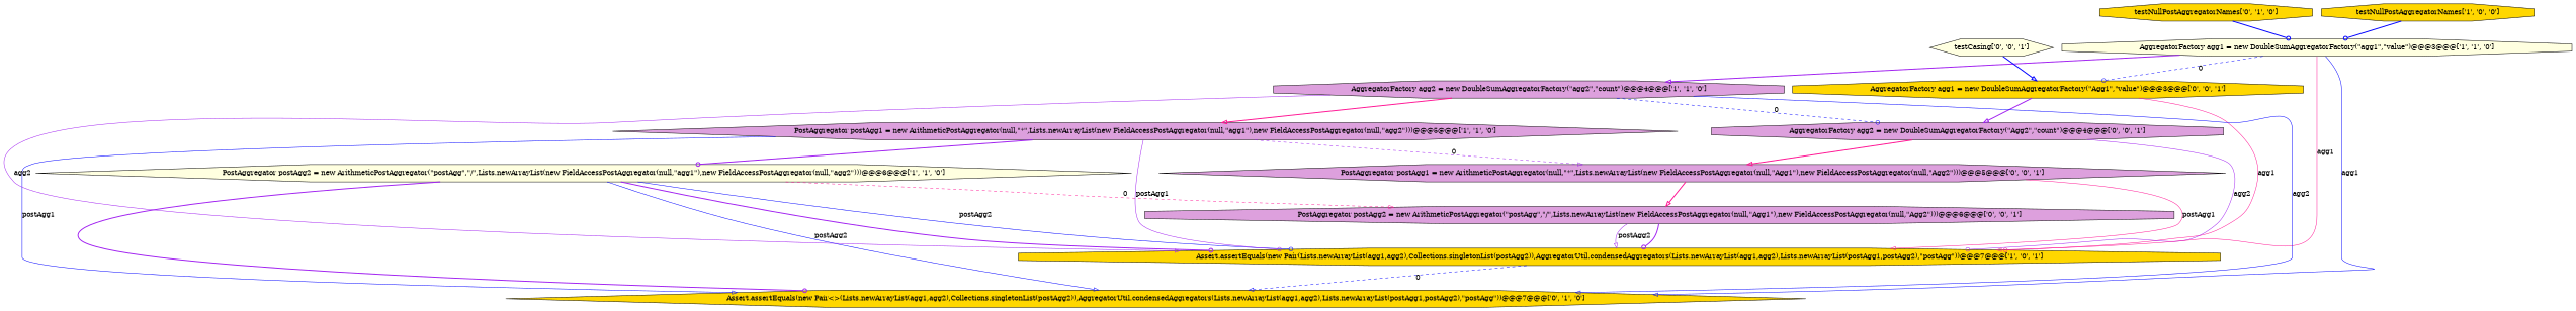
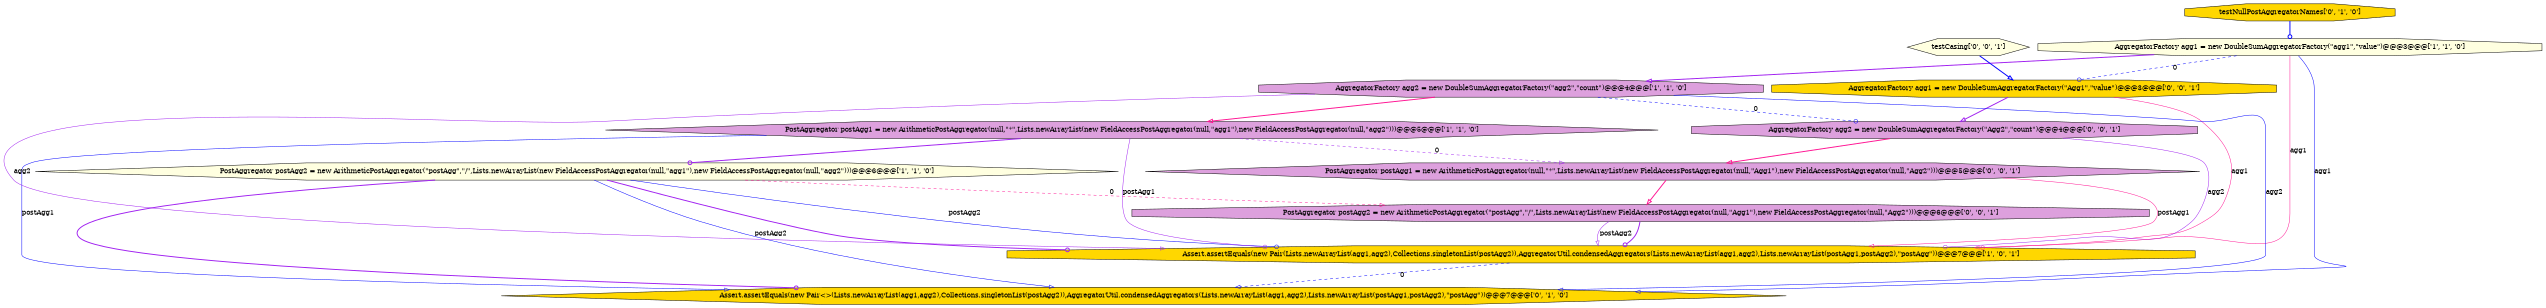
  digraph {
    node [fillcolor=plum shape=octagon style=filled]
    edge [style=bold color=purple arrowhead=onormal]
    n1 [label="PostAggregator postAgg2 = new ArithmeticPostAggregator(\"postAgg\",\"/\",Lists.newArrayList(new FieldAccessPostAggregator(null,\"Agg1\"),new FieldAccessPostAggregator(null,\"Agg2\")))@@@6@@@['0', '0', '1']"]
    n2 [fillcolor=gold label="Assert.assertEquals(new Pair(Lists.newArrayList(agg1,agg2),Collections.singletonList(postAgg2)),AggregatorUtil.condensedAggregators(Lists.newArrayList(agg1,agg2),Lists.newArrayList(postAgg1,postAgg2),\"postAgg\"))@@@7@@@['1', '0', '1']"]
    n3 [fillcolor=gold label="AggregatorFactory agg1 = new DoubleSumAggregatorFactory(\"Agg1\",\"value\")@@@3@@@['0', '0', '1']"]
    n4 [label="AggregatorFactory agg2 = new DoubleSumAggregatorFactory(\"Agg2\",\"count\")@@@4@@@['0', '0', '1']"]
    n5 [fillcolor=lightyellow label="PostAggregator postAgg2 = new ArithmeticPostAggregator(\"postAgg\",\"/\",Lists.newArrayList(new FieldAccessPostAggregator(null,\"agg1\"),new FieldAccessPostAggregator(null,\"agg2\")))@@@6@@@['1', '1', '0']" shape=hexagon]
    n6 [fillcolor=gold label="Assert.assertEquals(new Pair<>(Lists.newArrayList(agg1,agg2),Collections.singletonList(postAgg2)),AggregatorUtil.condensedAggregators(Lists.newArrayList(agg1,agg2),Lists.newArrayList(postAgg1,postAgg2),\"postAgg\"))@@@7@@@['0', '1', '0']" shape=hexagon]
    n7 [label="PostAggregator postAgg1 = new ArithmeticPostAggregator(null,\"*\",Lists.newArrayList(new FieldAccessPostAggregator(null,\"agg1\"),new FieldAccessPostAggregator(null,\"agg2\")))@@@5@@@['1', '1', '0']" shape=hexagon]
    n8 [label="PostAggregator postAgg1 = new ArithmeticPostAggregator(null,\"*\",Lists.newArrayList(new FieldAccessPostAggregator(null,\"Agg1\"),new FieldAccessPostAggregator(null,\"Agg2\")))@@@5@@@['0', '0', '1']" shape=hexagon]
    n9 [fillcolor=gold label="testNullPostAggregatorNames['0', '1', '0']"]
    n10 [fillcolor=lightyellow label="AggregatorFactory agg1 = new DoubleSumAggregatorFactory(\"agg1\",\"value\")@@@3@@@['1', '1', '0']"]
    n11 [label="AggregatorFactory agg2 = new DoubleSumAggregatorFactory(\"agg2\",\"count\")@@@4@@@['1', '1', '0']"]
-   n12 [fillcolor=gold label="testNullPostAggregatorNames['1', '0', '0']"]
    n13 [fillcolor=lightyellow label="testCasing['0', '0', '1']" shape=hexagon]
    n1 -> n2 [arrowhead=odot]
    n1 -> n2 [label=postAgg2 style=solid]
    n2 -> n6 [label=0 style=dashed color=blue]
    n3 -> n2 [label=agg1 style=solid color=deeppink arrowhead=odot]
    n3 -> n4
    n4 -> n2 [label=agg2 style=solid arrowhead=odot]
    n4 -> n8 [color=deeppink]
    n5 -> n1 [label=0 style=dashed color=deeppink]
    n5 -> n2 [arrowhead=odot]
    n5 -> n2 [label=postAgg2 style=solid color=blue arrowhead=odot]
    n5 -> n6 [arrowhead=odot]
    n5 -> n6 [label=postAgg2 style=solid color=blue]
    n7 -> n2 [label=postAgg1 style=solid arrowhead=odot]
    n7 -> n5 [arrowhead=odot]
    n7 -> n6 [label=postAgg1 style=solid color=blue]
    n7 -> n8 [label=0 style=dashed]
    n8 -> n1 [color=deeppink]
    n8 -> n2 [label=postAgg1 style=solid color=deeppink]
    n9 -> n10 [color=blue arrowhead=odot]
    n10 -> n2 [label=agg1 style=solid color=deeppink]
    n10 -> n3 [label=0 style=dashed color=blue arrowhead=odot]
    n10 -> n6 [label=agg1 style=solid color=blue]
    n10 -> n11
    n11 -> n2 [label=agg2 style=solid]
    n11 -> n4 [label=0 style=dashed color=blue arrowhead=odot]
    n11 -> n6 [label=agg2 style=solid color=blue]
    n11 -> n7 [color=deeppink]
-   n12 -> n10 [color=blue arrowhead=odot]
    n13 -> n3 [color=blue]
  }
